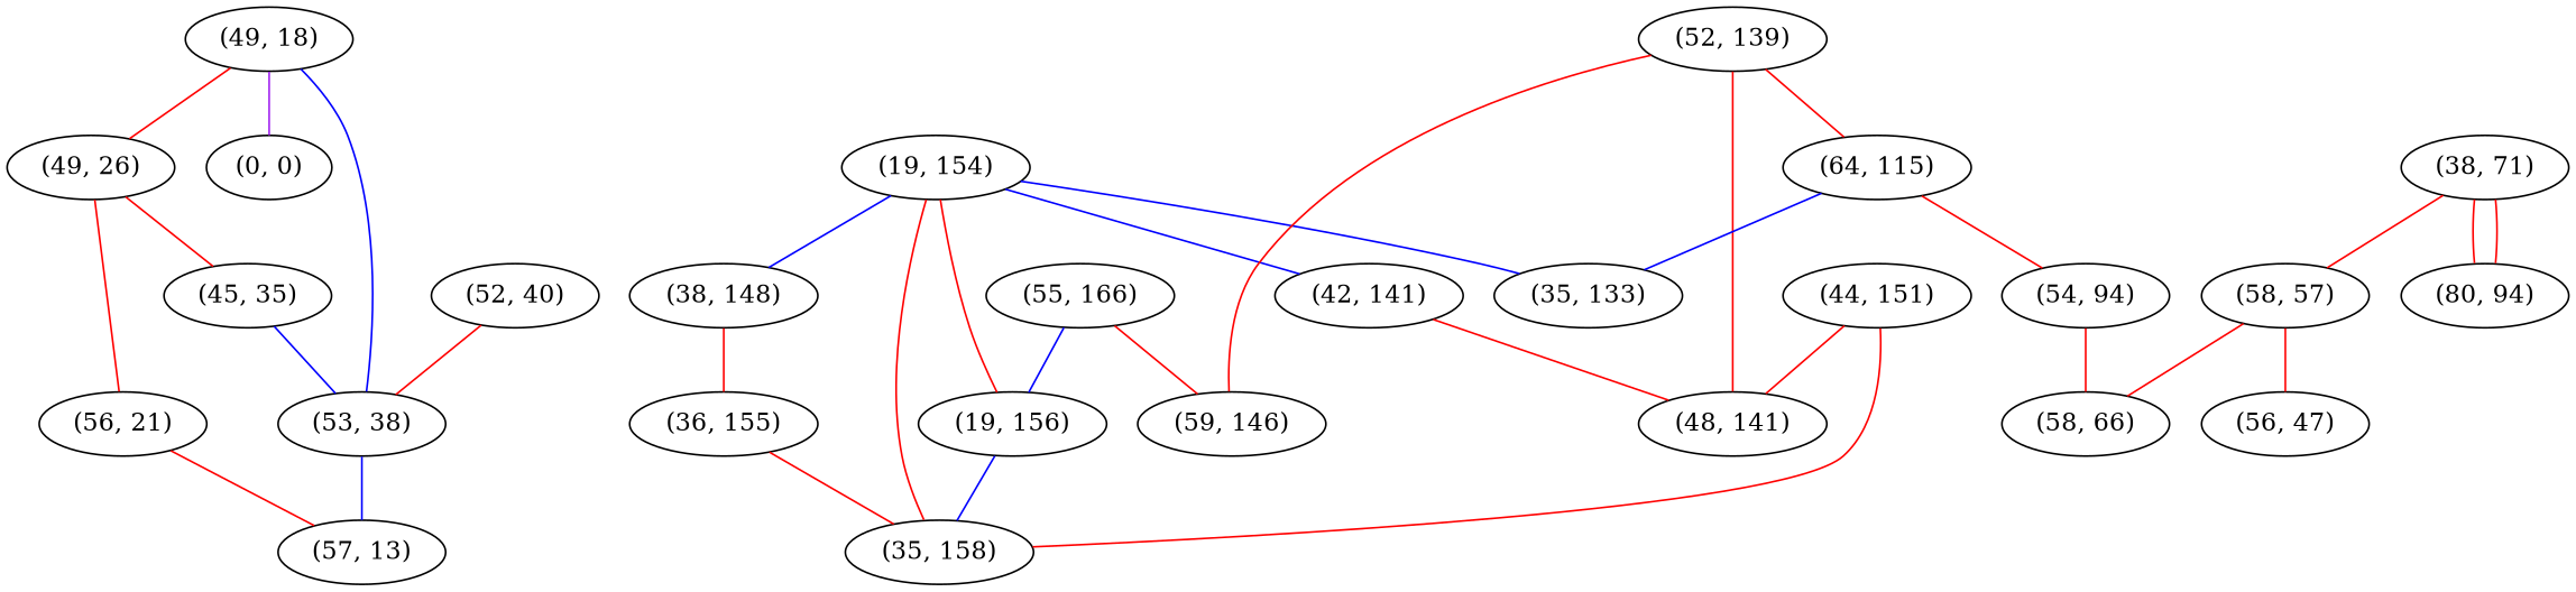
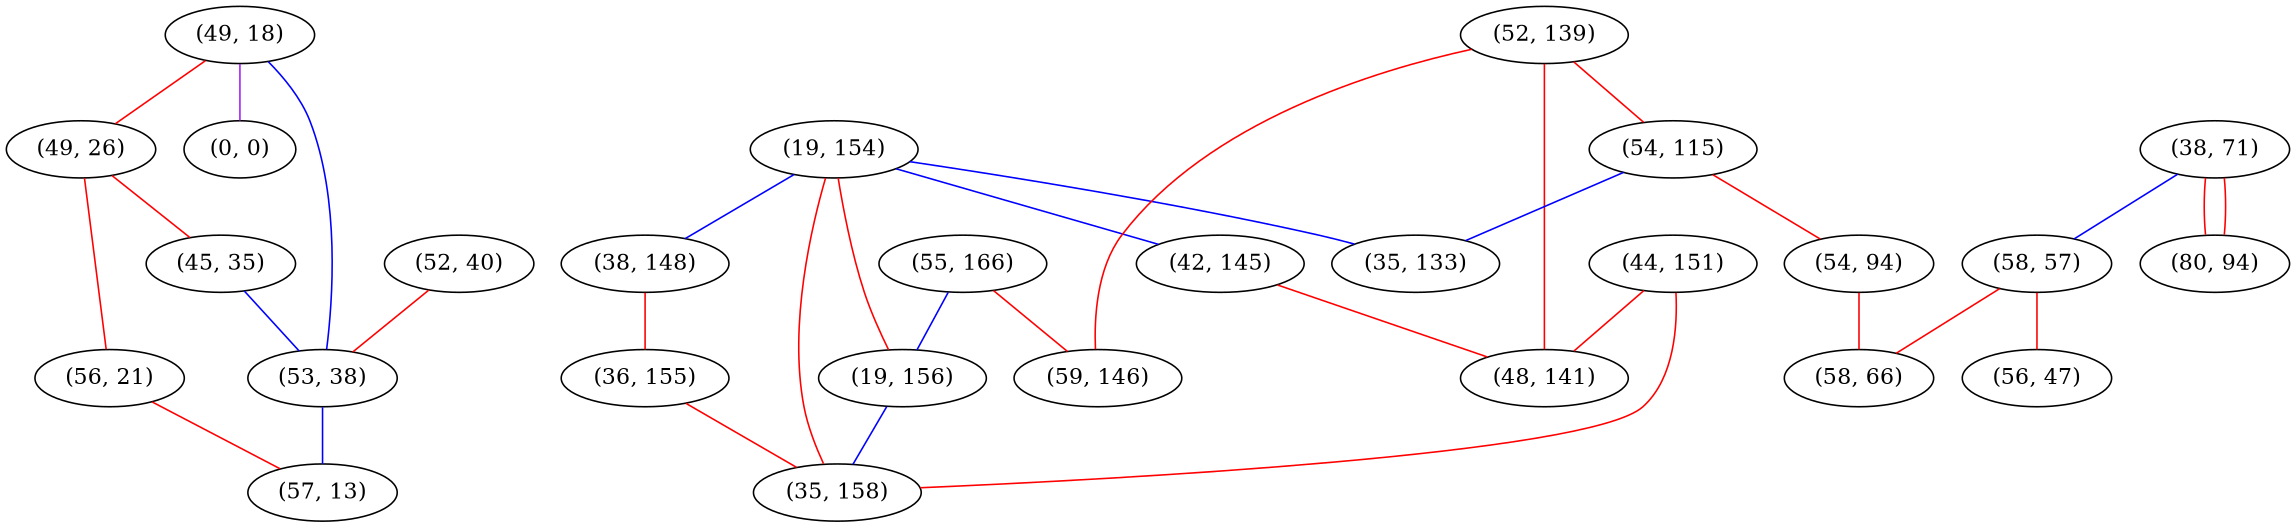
  graph {
    edge [color=red weight=1]
    "(49, 18)"
    "(49, 26)"
    "(0, 0)"
    "(53, 38)"
    "(56, 21)"
    "(45, 35)"
    "(57, 13)"
    n8 [label="(58, 57)"]
    "(38, 71)"
    n10 [label="(80, 94)"]
    "(56, 47)"
    "(58, 66)"
    "(19, 154)"
    "(38, 148)"
-   "(42, 145)" [label="(42, 141)"]
+   "(42, 145)"
    "(19, 156)"
    "(35, 158)"
    "(35, 133)"
    "(36, 155)"
    "(48, 141)"
    "(52, 139)"
    "(59, 146)"
-   "(54, 115)" [label="(64, 115)"]
+   "(54, 115)"
    "(54, 94)"
    "(52, 40)"
    "(44, 151)"
    "(55, 166)"
    "(49, 18)" -- "(49, 26)"
    "(49, 18)" -- "(0, 0)" [color=purple weight=4]
    "(49, 18)" -- "(53, 38)" [color=blue weight=3]
    "(49, 26)" -- "(56, 21)"
    "(49, 26)" -- "(45, 35)"
    "(53, 38)" -- "(57, 13)" [color=blue weight=3]
    "(56, 21)" -- "(57, 13)"
    "(45, 35)" -- "(53, 38)" [color=blue weight=3]
    n8 -- "(56, 47)"
    n8 -- "(58, 66)"
-   "(38, 71)" -- n8
+   "(38, 71)" -- n8 [color=blue]
    "(38, 71)" -- n10
    "(38, 71)" -- n10
    "(19, 154)" -- "(38, 148)" [color=blue weight=3]
    "(19, 154)" -- "(42, 145)" [color=blue weight=3]
    "(19, 154)" -- "(19, 156)"
    "(19, 154)" -- "(35, 158)" [weight=3]
    "(19, 154)" -- "(35, 133)" [color=blue weight=3]
    "(38, 148)" -- "(36, 155)"
    "(42, 145)" -- "(48, 141)"
    "(19, 156)" -- "(35, 158)" [color=blue weight=3]
    "(36, 155)" -- "(35, 158)"
    "(52, 139)" -- "(48, 141)"
    "(52, 139)" -- "(59, 146)"
    "(52, 139)" -- "(54, 115)"
    "(54, 115)" -- "(35, 133)" [color=blue]
    "(54, 115)" -- "(54, 94)"
    "(54, 94)" -- "(58, 66)"
    "(52, 40)" -- "(53, 38)"
    "(44, 151)" -- "(35, 158)"
    "(44, 151)" -- "(48, 141)"
    "(55, 166)" -- "(19, 156)" [color=blue weight=3]
    "(55, 166)" -- "(59, 146)"
  }
